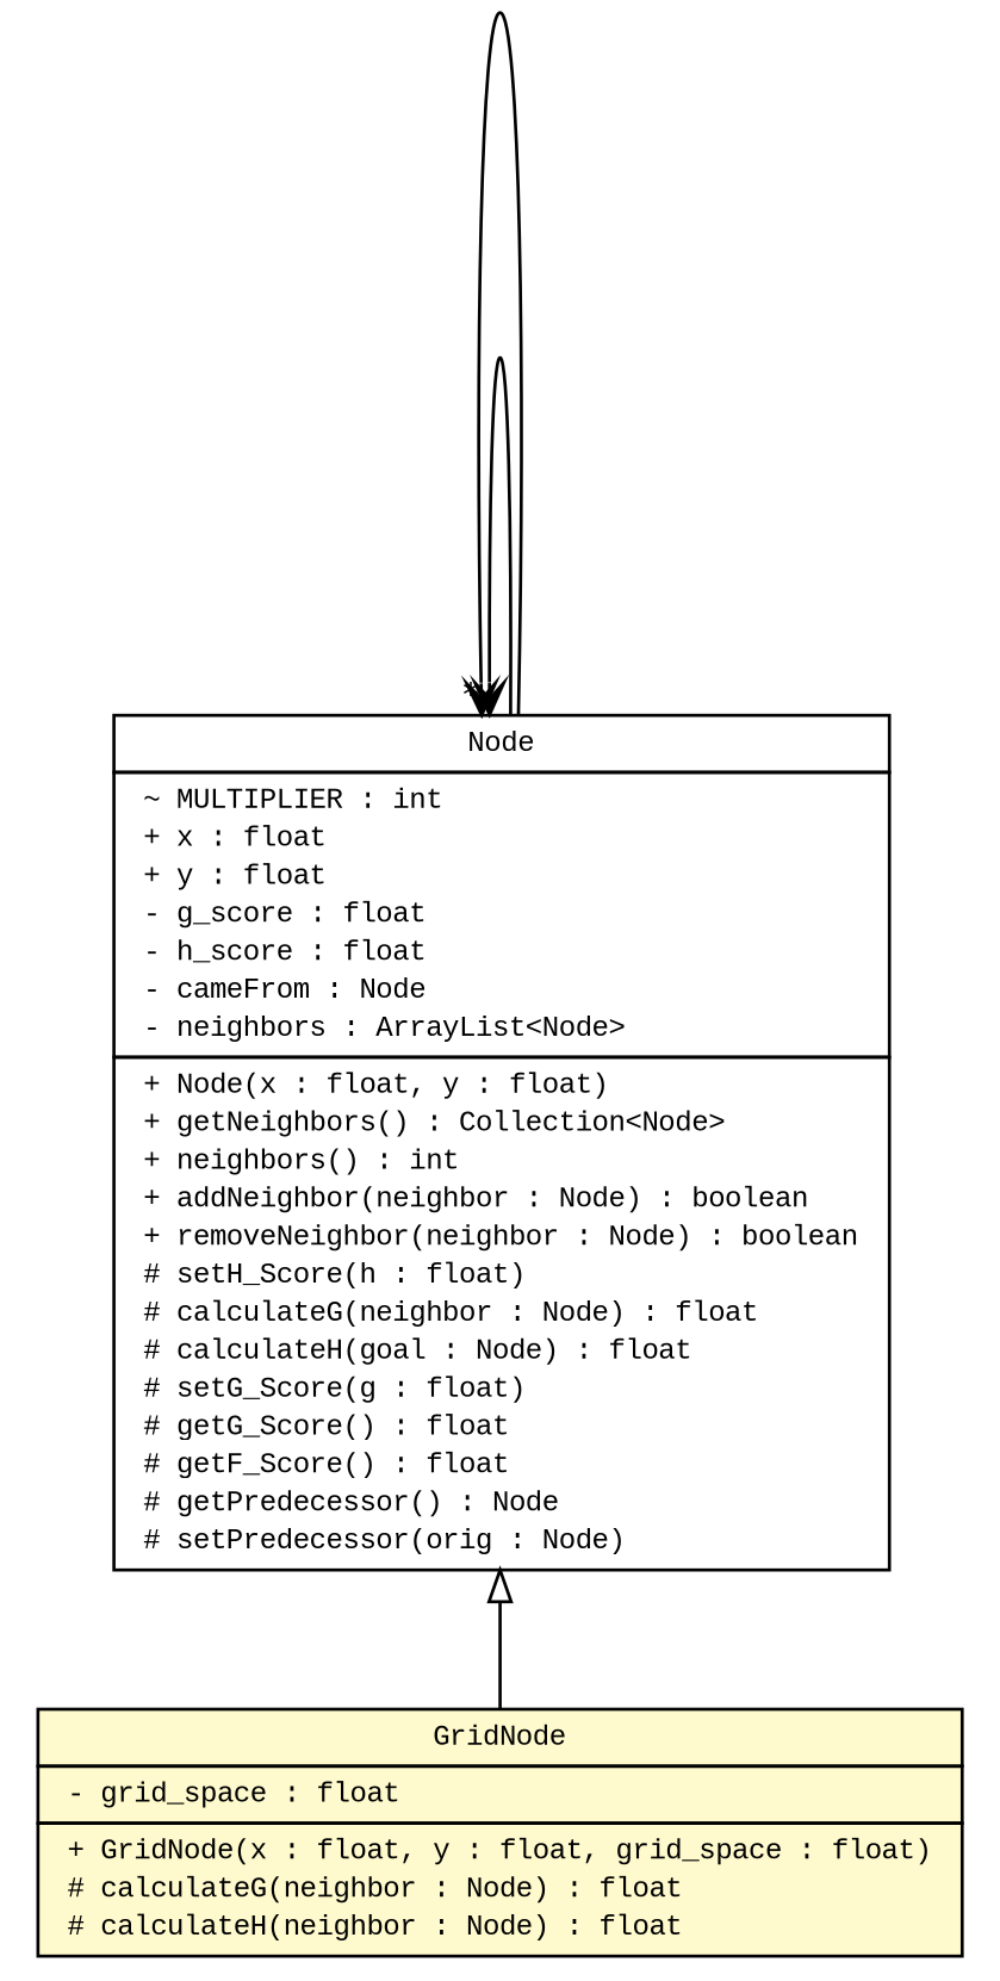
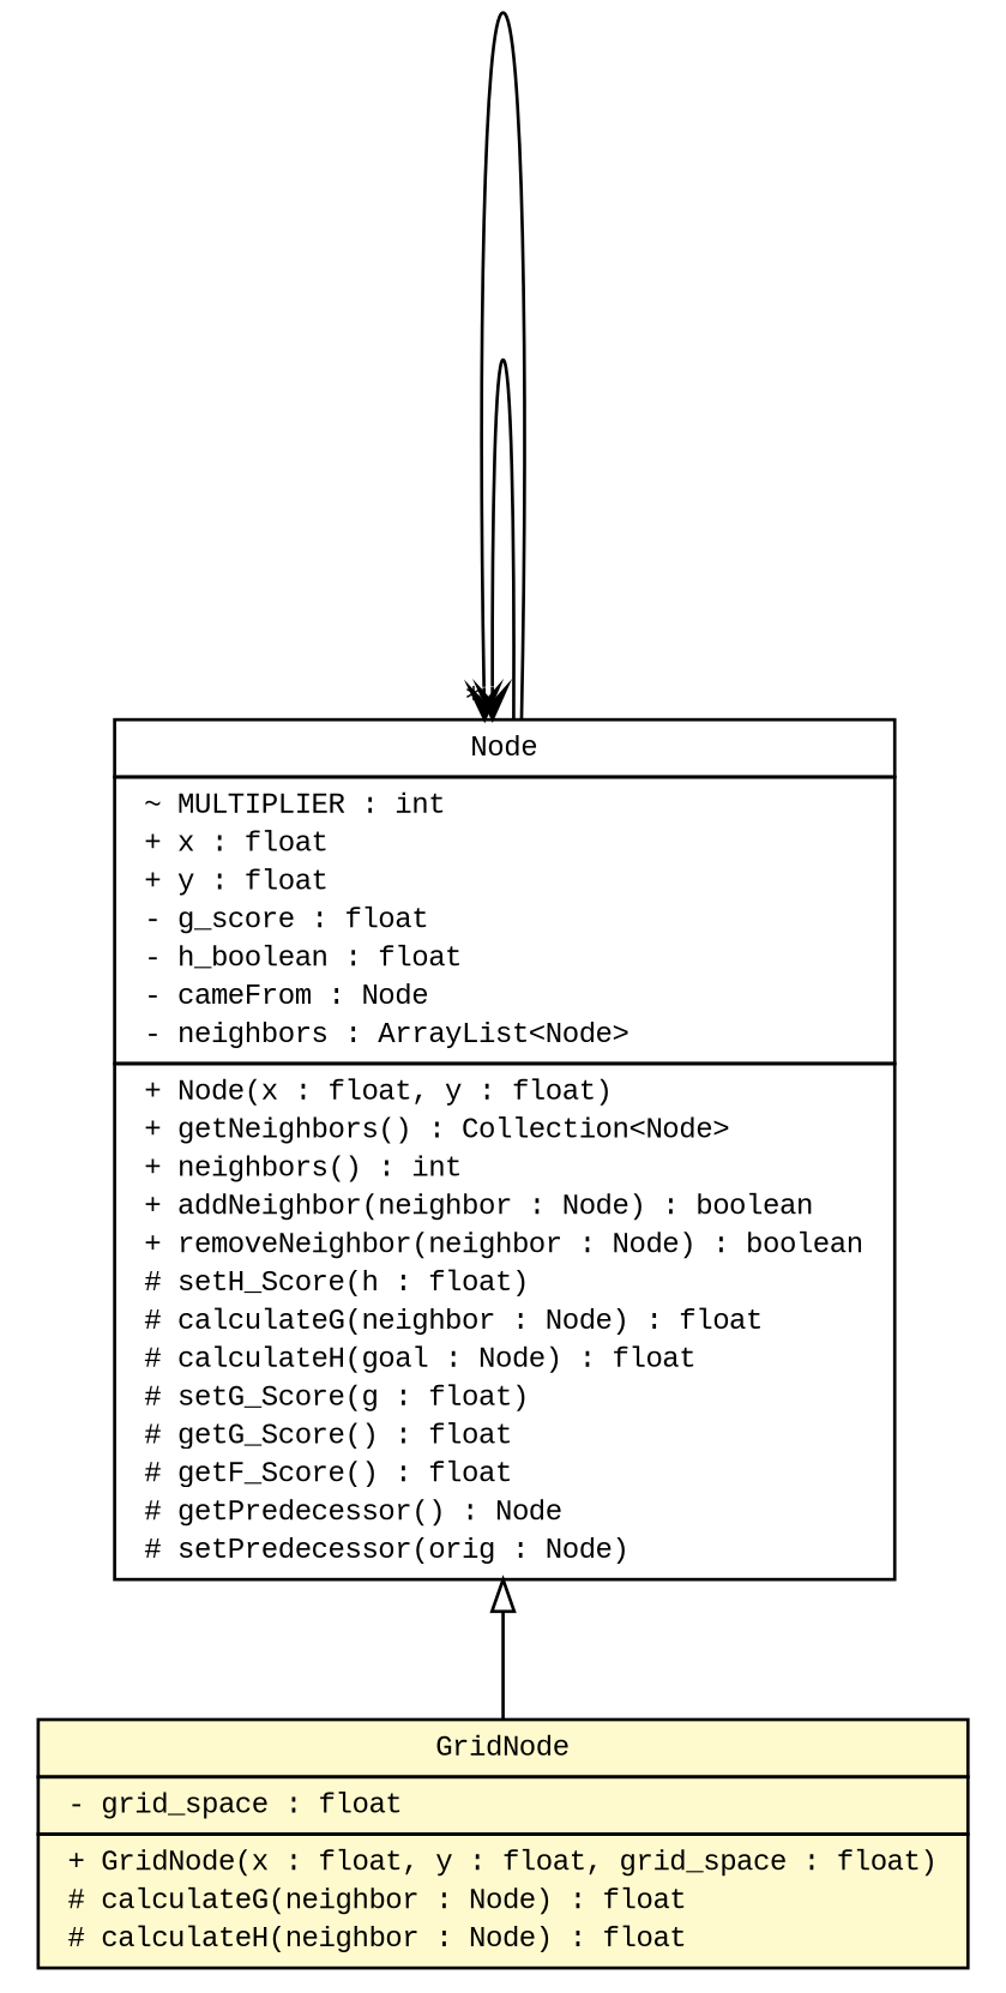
  digraph {
    nodesep=0.25
    ranksep=0.5
    fontname="Liberation Mono"
    node [fontcolor=black fontname="Liberation Mono" fontsize=9.0 shape=plaintext]
    edge [fontname="Liberation Mono" fontsize=10.0 headport=p labelfontname=Helvetica labelfontsize=10 tailport=p arrowhead=open color=black fontcolor=black]
    n1 [label=<<table title="lejos.robotics.pathfinding.GridNode" border="0" cellborder="1" cellspacing="0" cellpadding="2" port="p" bgcolor="lemonChiffon" href="./GridNode.html"> 		<tr><td><table border="0" cellspacing="0" cellpadding="1"> <tr><td align="center" balign="center"> GridNode </td></tr> 		</table></td></tr> 		<tr><td><table border="0" cellspacing="0" cellpadding="1"> <tr><td align="left" balign="left"> - grid_space : float </td></tr> 		</table></td></tr> 		<tr><td><table border="0" cellspacing="0" cellpadding="1"> <tr><td align="left" balign="left"> + GridNode(x : float, y : float, grid_space : float) </td></tr> <tr><td align="left" balign="left"> # calculateG(neighbor : Node) : float </td></tr> <tr><td align="left" balign="left"> # calculateH(neighbor : Node) : float </td></tr> 		</table></td></tr> 		</table>>]
-   n2 [label=<<table title="lejos.robotics.pathfinding.Node" border="0" cellborder="1" cellspacing="0" cellpadding="2" port="p" href="./Node.html"> 		<tr><td><table border="0" cellspacing="0" cellpadding="1"> <tr><td align="center" balign="center"> Node </td></tr> 		</table></td></tr> 		<tr><td><table border="0" cellspacing="0" cellpadding="1"> <tr><td align="left" balign="left"> ~ MULTIPLIER : int </td></tr> <tr><td align="left" balign="left"> + x : float </td></tr> <tr><td align="left" balign="left"> + y : float </td></tr> <tr><td align="left" balign="left"> - g_score : float </td></tr> <tr><td align="left" balign="left"> - h_score : float </td></tr> <tr><td align="left" balign="left"> - cameFrom : Node </td></tr> <tr><td align="left" balign="left"> - neighbors : ArrayList&lt;Node&gt; </td></tr> 		</table></td></tr> 		<tr><td><table border="0" cellspacing="0" cellpadding="1"> <tr><td align="left" balign="left"> + Node(x : float, y : float) </td></tr> <tr><td align="left" balign="left"> + getNeighbors() : Collection&lt;Node&gt; </td></tr> <tr><td align="left" balign="left"> + neighbors() : int </td></tr> <tr><td align="left" balign="left"> + addNeighbor(neighbor : Node) : boolean </td></tr> <tr><td align="left" balign="left"> + removeNeighbor(neighbor : Node) : boolean </td></tr> <tr><td align="left" balign="left"> # setH_Score(h : float) </td></tr> <tr><td align="left" balign="left"> # calculateG(neighbor : Node) : float </td></tr> <tr><td align="left" balign="left"> # calculateH(goal : Node) : float </td></tr> <tr><td align="left" balign="left"> # setG_Score(g : float) </td></tr> <tr><td align="left" balign="left"> # getG_Score() : float </td></tr> <tr><td align="left" balign="left"> # getF_Score() : float </td></tr> <tr><td align="left" balign="left"> # getPredecessor() : Node </td></tr> <tr><td align="left" balign="left"> # setPredecessor(orig : Node) </td></tr> 		</table></td></tr> 		</table>>]
+   n2 [label=<<table title="lejos.robotics.pathfinding.Node" border="0" cellborder="1" cellspacing="0" cellpadding="2" port="p" href="./Node.html"> 		<tr><td><table border="0" cellspacing="0" cellpadding="1"> <tr><td align="center" balign="center"> Node </td></tr> 		</table></td></tr> 		<tr><td><table border="0" cellspacing="0" cellpadding="1"> <tr><td align="left" balign="left"> ~ MULTIPLIER : int </td></tr> <tr><td align="left" balign="left"> + x : float </td></tr> <tr><td align="left" balign="left"> + y : float </td></tr> <tr><td align="left" balign="left"> - g_score : float </td></tr> <tr><td align="left" balign="left"> - h_boolean : float </td></tr> <tr><td align="left" balign="left"> - cameFrom : Node </td></tr> <tr><td align="left" balign="left"> - neighbors : ArrayList&lt;Node&gt; </td></tr> 		</table></td></tr> 		<tr><td><table border="0" cellspacing="0" cellpadding="1"> <tr><td align="left" balign="left"> + Node(x : float, y : float) </td></tr> <tr><td align="left" balign="left"> + getNeighbors() : Collection&lt;Node&gt; </td></tr> <tr><td align="left" balign="left"> + neighbors() : int </td></tr> <tr><td align="left" balign="left"> + addNeighbor(neighbor : Node) : boolean </td></tr> <tr><td align="left" balign="left"> + removeNeighbor(neighbor : Node) : boolean </td></tr> <tr><td align="left" balign="left"> # setH_Score(h : float) </td></tr> <tr><td align="left" balign="left"> # calculateG(neighbor : Node) : float </td></tr> <tr><td align="left" balign="left"> # calculateH(goal : Node) : float </td></tr> <tr><td align="left" balign="left"> # setG_Score(g : float) </td></tr> <tr><td align="left" balign="left"> # getG_Score() : float </td></tr> <tr><td align="left" balign="left"> # getF_Score() : float </td></tr> <tr><td align="left" balign="left"> # getPredecessor() : Node </td></tr> <tr><td align="left" balign="left"> # setPredecessor(orig : Node) </td></tr> 		</table></td></tr> 		</table>>]
    n2 -> n1 [arrowtail=empty dir=back fontsize=10 arrowhead="" color="" fontcolor=""]
    n2 -> n2
    n2 -> n2 [headlabel="*"]
  }
